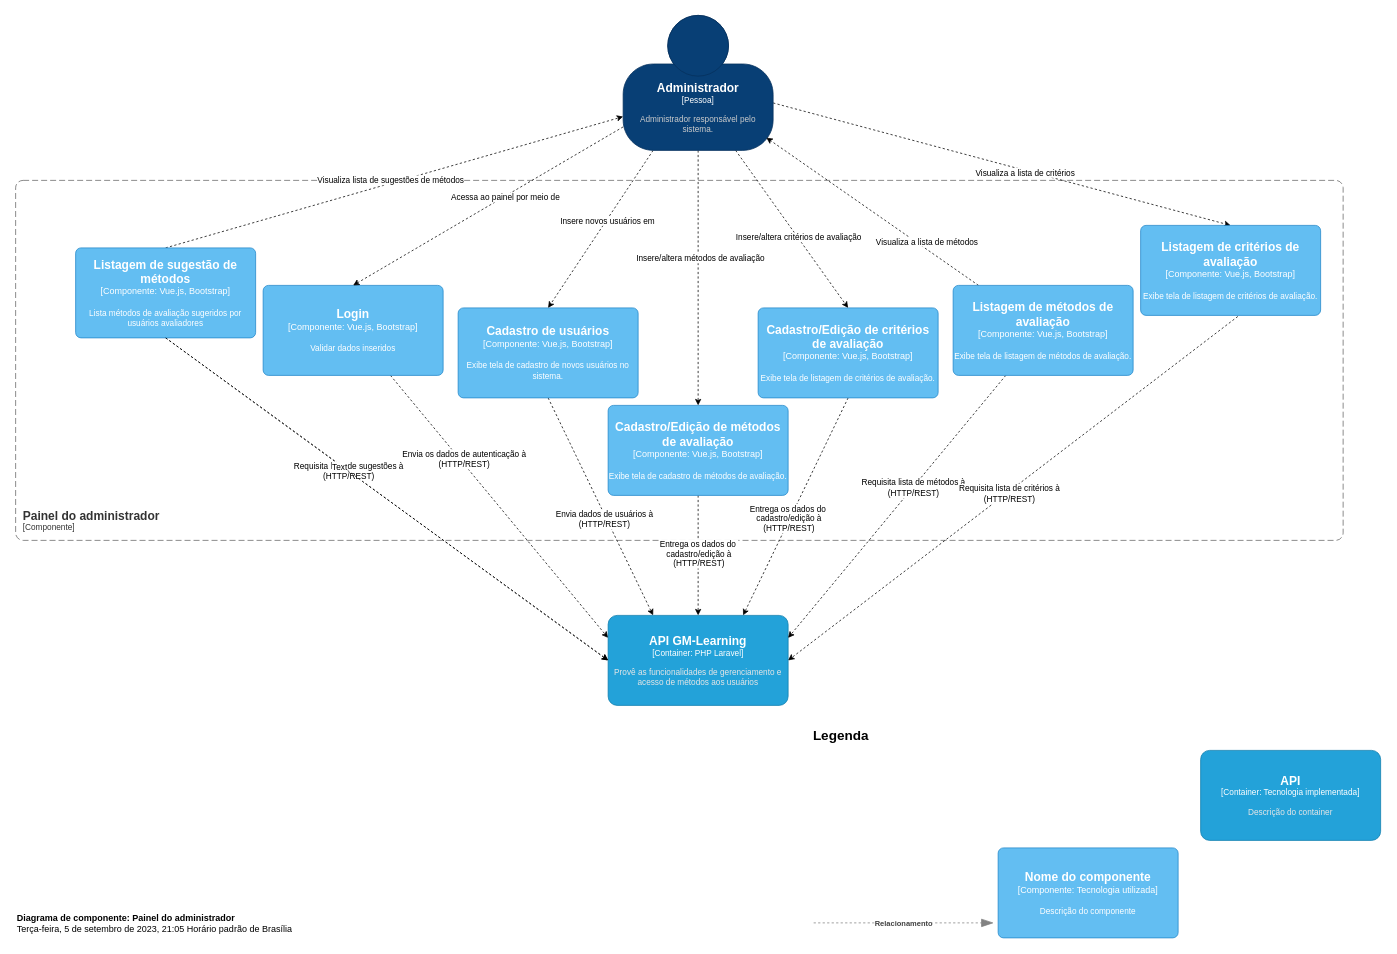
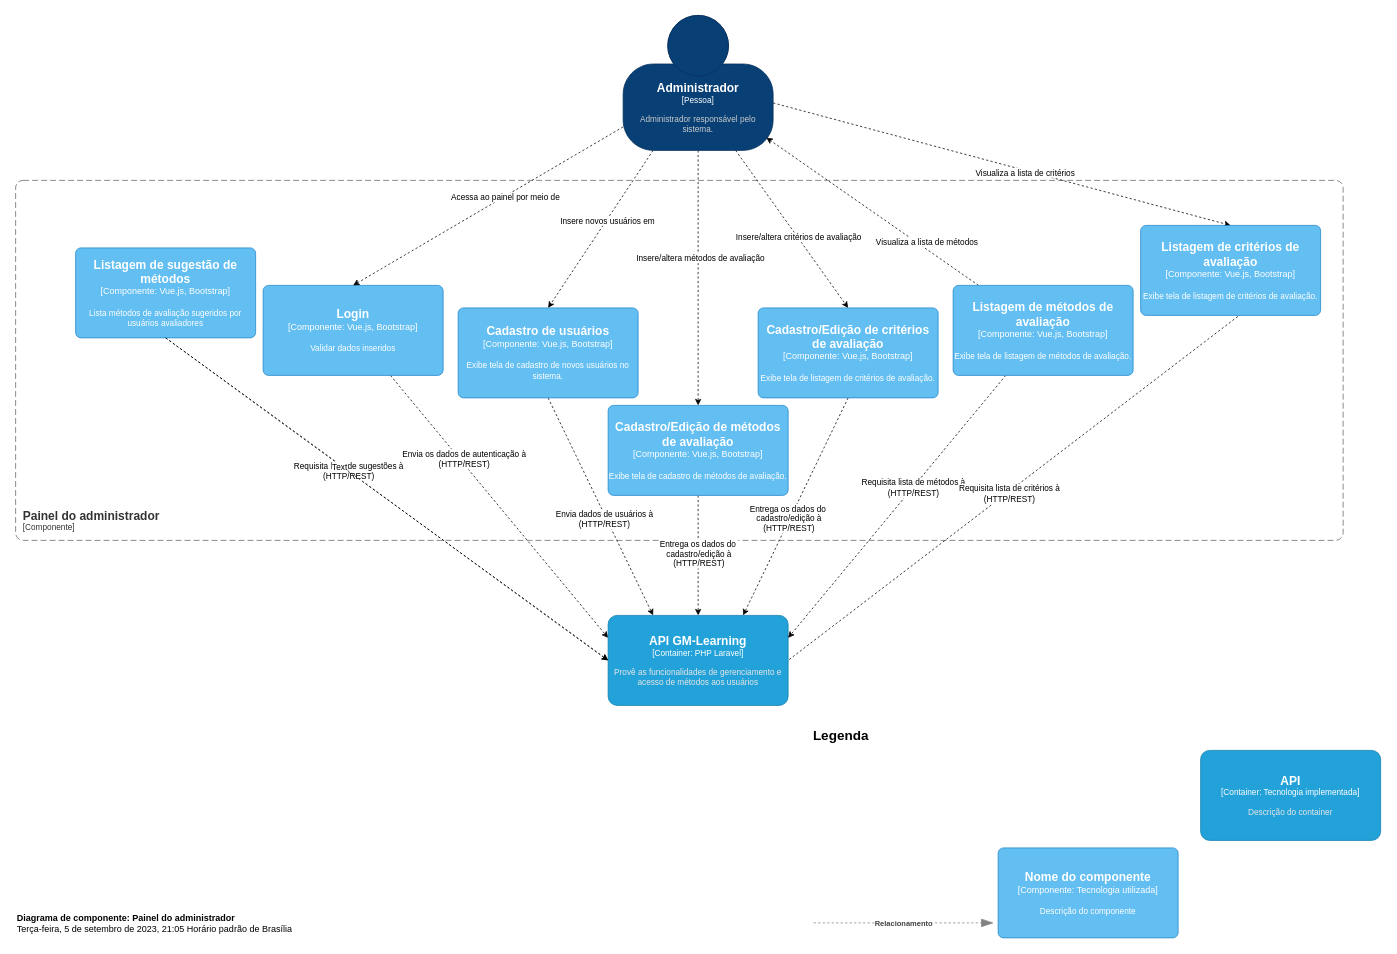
  <mxCell id="0" />
  <mxCell id="1" parent="0" />
  <mxCell id="2" value="&lt;font style=&quot;font-size: 16px&quot;&gt;&lt;b&gt;&lt;div style=&quot;text-align: left&quot;&gt;Painel do administrador&lt;/div&gt;&lt;/b&gt;&lt;/font&gt;&lt;div style=&quot;text-align: left&quot;&gt;[Componente]&lt;/div&gt;" style="rounded=1;fontSize=11;whiteSpace=wrap;html=1;dashed=1;arcSize=20;fillColor=none;strokeColor=#666666;fontColor=#333333;labelBackgroundColor=none;align=left;verticalAlign=bottom;labelBorderColor=none;spacingTop=0;spacing=10;dashPattern=8 4;metaEdit=1;rotatable=0;perimeter=rectanglePerimeter;noLabel=0;labelPadding=0;allowArrows=0;connectable=0;expand=0;recursiveResize=0;editable=1;pointerEvents=0;absoluteArcSize=1;points=[[0.25,0,0],[0.5,0,0],[0.75,0,0],[1,0.25,0],[1,0.5,0],[1,0.75,0],[0.75,1,0],[0.5,1,0],[0.25,1,0],[0,0.75,0],[0,0.5,0],[0,0.25,0]];" vertex="1" parent="1"><mxGeometry x="20" y="240" width="1770" height="480" as="geometry" /></mxCell>
  <mxCell id="3" style="rounded=0;orthogonalLoop=1;jettySize=auto;html=1;dashed=1;entryX=0;entryY=0.25;entryDx=0;entryDy=0;entryPerimeter=0;" edge="1" parent="1" source="5" target="26"><mxGeometry relative="1" as="geometry" /></mxCell>
  <mxCell id="4" value="&lt;div&gt;Envia os dados de autenticação à&lt;br&gt;&lt;/div&gt;&lt;div&gt;(HTTP/REST)&lt;br&gt;&lt;/div&gt;" style="edgeLabel;html=1;align=center;verticalAlign=middle;resizable=0;points=[];" vertex="1" connectable="0" parent="3"><mxGeometry x="-0.351" y="4" relative="1" as="geometry"><mxPoint as="offset" /></mxGeometry></mxCell>
  <mxCell id="5" value="&lt;font style=&quot;font-size: 16px&quot;&gt;&lt;b&gt;Login&lt;/b&gt;&lt;/font&gt;&lt;div&gt;[Componente: Vue.js, Bootstrap]&lt;/div&gt;&lt;br&gt;&lt;div&gt;&lt;font style=&quot;font-size: 11px&quot;&gt;Validar dados inseridos&lt;/font&gt;&lt;/div&gt;" style="rounded=1;whiteSpace=wrap;html=1;labelBackgroundColor=none;fillColor=#63BEF2;fontColor=#ffffff;align=center;arcSize=6;strokeColor=#2086C9;metaEdit=1;resizable=0;points=[[0.25,0,0],[0.5,0,0],[0.75,0,0],[1,0.25,0],[1,0.5,0],[1,0.75,0],[0.75,1,0],[0.5,1,0],[0.25,1,0],[0,0.75,0],[0,0.5,0],[0,0.25,0]];" vertex="1" parent="1"><mxGeometry x="350" y="380" width="240" height="120" as="geometry" /></mxCell>
  <mxCell id="6" style="rounded=0;orthogonalLoop=1;jettySize=auto;html=1;entryX=0.25;entryY=0;entryDx=0;entryDy=0;entryPerimeter=0;dashed=1;jumpStyle=none;" edge="1" parent="1" target="26"><mxGeometry relative="1" as="geometry"><mxPoint x="730" y="530" as="sourcePoint" /></mxGeometry></mxCell>
  <mxCell id="7" value="&lt;div&gt;Envia dados de usuários à&lt;br&gt;&lt;/div&gt;&lt;div&gt;(HTTP/REST)&lt;br&gt;&lt;/div&gt;" style="edgeLabel;html=1;align=center;verticalAlign=middle;resizable=0;points=[];" vertex="1" connectable="0" parent="6"><mxGeometry x="0.103" y="-2" relative="1" as="geometry"><mxPoint x="-1" as="offset" /></mxGeometry></mxCell>
  <mxCell id="8" value="&lt;font style=&quot;font-size: 16px&quot;&gt;&lt;b&gt;Cadastro de usuários&lt;/b&gt;&lt;/font&gt;&lt;div&gt;[Componente: Vue.js, Bootstrap]&lt;/div&gt;&lt;br&gt;&lt;div&gt;&lt;font style=&quot;font-size: 11px&quot;&gt;Exibe tela de cadastro de novos usuários no sistema.&lt;/font&gt;&lt;/div&gt;" style="rounded=1;whiteSpace=wrap;html=1;labelBackgroundColor=none;fillColor=#63BEF2;fontColor=#ffffff;align=center;arcSize=6;strokeColor=#2086C9;metaEdit=1;resizable=0;points=[[0.25,0,0],[0.5,0,0],[0.75,0,0],[1,0.25,0],[1,0.5,0],[1,0.75,0],[0.75,1,0],[0.5,1,0],[0.25,1,0],[0,0.75,0],[0,0.5,0],[0,0.25,0]];" vertex="1" parent="1"><mxGeometry x="610" y="410" width="240" height="120" as="geometry" /></mxCell>
  <mxCell id="9" style="rounded=0;orthogonalLoop=1;jettySize=auto;html=1;entryX=0.5;entryY=0;entryDx=0;entryDy=0;entryPerimeter=0;dashed=1;" edge="1" parent="1" source="11" target="26"><mxGeometry relative="1" as="geometry" /></mxCell>
  <mxCell id="10" value="Entrega os dados do&amp;nbsp;&lt;br&gt;&lt;div&gt;cadastro/edição à&lt;/div&gt;(HTTP/REST)" style="edgeLabel;html=1;align=center;verticalAlign=middle;resizable=0;points=[];" connectable="0" vertex="1" parent="9"><mxGeometry x="-0.033" relative="1" as="geometry"><mxPoint as="offset" /></mxGeometry></mxCell>
  <mxCell id="11" value="&lt;font style=&quot;font-size: 16px&quot;&gt;&lt;b&gt;Cadastro/Edição de métodos de avaliação &lt;/b&gt;&lt;/font&gt;&lt;div&gt;[Componente: Vue.js, Bootstrap]&lt;/div&gt;&lt;br&gt;&lt;div&gt;&lt;font style=&quot;font-size: 11px&quot;&gt;Exibe tela de cadastro de métodos de avaliação.&lt;/font&gt;&lt;/div&gt;" style="rounded=1;whiteSpace=wrap;html=1;labelBackgroundColor=none;fillColor=#63BEF2;fontColor=#ffffff;align=center;arcSize=6;strokeColor=#2086C9;metaEdit=1;resizable=0;points=[[0.25,0,0],[0.5,0,0],[0.75,0,0],[1,0.25,0],[1,0.5,0],[1,0.75,0],[0.75,1,0],[0.5,1,0],[0.25,1,0],[0,0.75,0],[0,0.5,0],[0,0.25,0]];" vertex="1" parent="1"><mxGeometry x="810" y="540" width="240" height="120" as="geometry" /></mxCell>
  <mxCell id="12" style="rounded=0;orthogonalLoop=1;jettySize=auto;html=1;entryX=0.75;entryY=0;entryDx=0;entryDy=0;entryPerimeter=0;dashed=1;exitX=0.5;exitY=1;exitDx=0;exitDy=0;exitPerimeter=0;" edge="1" parent="1" source="14" target="26"><mxGeometry relative="1" as="geometry" /></mxCell>
  <mxCell id="13" value="Entrega os dados do&amp;nbsp;&lt;br&gt;&lt;div&gt;cadastro/edição à&lt;/div&gt;(HTTP/REST)" style="edgeLabel;html=1;align=center;verticalAlign=middle;resizable=0;points=[];" vertex="1" connectable="0" parent="12"><mxGeometry x="0.025" y="1" relative="1" as="geometry"><mxPoint x="-9" y="11" as="offset" /></mxGeometry></mxCell>
  <mxCell id="14" value="&lt;font style=&quot;font-size: 16px&quot;&gt;&lt;b&gt;Cadastro/Edição de critérios de avaliação&lt;/b&gt;&lt;/font&gt;&lt;div&gt;[Componente: Vue.js, Bootstrap]&lt;/div&gt;&lt;br&gt;&lt;div&gt;&lt;font style=&quot;font-size: 11px&quot;&gt;Exibe tela de listagem de critérios de avaliação.&lt;/font&gt;&lt;/div&gt;" style="rounded=1;whiteSpace=wrap;html=1;labelBackgroundColor=none;fillColor=#63BEF2;fontColor=#ffffff;align=center;arcSize=6;strokeColor=#2086C9;metaEdit=1;resizable=0;points=[[0.25,0,0],[0.5,0,0],[0.75,0,0],[1,0.25,0],[1,0.5,0],[1,0.75,0],[0.75,1,0],[0.5,1,0],[0.25,1,0],[0,0.75,0],[0,0.5,0],[0,0.25,0]];" vertex="1" parent="1"><mxGeometry x="1010" y="410" width="240" height="120" as="geometry" /></mxCell>
  <mxCell id="15" style="rounded=0;orthogonalLoop=1;jettySize=auto;html=1;entryX=0.5;entryY=0;entryDx=0;entryDy=0;entryPerimeter=0;dashed=1;" edge="1" parent="1" source="25" target="5"><mxGeometry relative="1" as="geometry" /></mxCell>
  <mxCell id="16" value="Acessa ao painel por meio de" style="edgeLabel;html=1;align=center;verticalAlign=middle;resizable=0;points=[];" connectable="0" vertex="1" parent="15"><mxGeometry x="-0.123" y="1" relative="1" as="geometry"><mxPoint as="offset" /></mxGeometry></mxCell>
  <mxCell id="17" style="rounded=0;orthogonalLoop=1;jettySize=auto;html=1;entryX=0.5;entryY=0;entryDx=0;entryDy=0;entryPerimeter=0;dashed=1;" edge="1" parent="1" source="25" target="8"><mxGeometry relative="1" as="geometry" /></mxCell>
  <mxCell id="18" value="Insere novos usuários em" style="edgeLabel;html=1;align=center;verticalAlign=middle;resizable=0;points=[];" vertex="1" connectable="0" parent="17"><mxGeometry x="-0.11" y="1" relative="1" as="geometry"><mxPoint as="offset" /></mxGeometry></mxCell>
  <mxCell id="19" style="rounded=0;orthogonalLoop=1;jettySize=auto;html=1;entryX=0.5;entryY=0;entryDx=0;entryDy=0;entryPerimeter=0;dashed=1;" edge="1" parent="1" source="25" target="11"><mxGeometry relative="1" as="geometry" /></mxCell>
  <mxCell id="20" value="Insere/altera métodos de avaliação" style="edgeLabel;html=1;align=center;verticalAlign=middle;resizable=0;points=[];" vertex="1" connectable="0" parent="19"><mxGeometry x="-0.159" y="2" relative="1" as="geometry"><mxPoint as="offset" /></mxGeometry></mxCell>
  <mxCell id="21" style="rounded=0;orthogonalLoop=1;jettySize=auto;html=1;entryX=0.5;entryY=0;entryDx=0;entryDy=0;entryPerimeter=0;exitX=0.75;exitY=1;exitDx=0;exitDy=0;exitPerimeter=0;dashed=1;" edge="1" parent="1" source="25" target="14"><mxGeometry relative="1" as="geometry" /></mxCell>
  <mxCell id="22" value="Insere/altera critérios de avaliação" style="edgeLabel;html=1;align=center;verticalAlign=middle;resizable=0;points=[];" vertex="1" connectable="0" parent="21"><mxGeometry x="0.11" y="1" relative="1" as="geometry"><mxPoint as="offset" /></mxGeometry></mxCell>
  <mxCell id="23" style="rounded=0;orthogonalLoop=1;jettySize=auto;html=1;entryX=0.5;entryY=0;entryDx=0;entryDy=0;entryPerimeter=0;dashed=1;" edge="1" parent="1" source="25" target="34"><mxGeometry relative="1" as="geometry" /></mxCell>
  <mxCell id="24" value="Visualiza a lista de critérios" style="edgeLabel;html=1;align=center;verticalAlign=middle;resizable=0;points=[];" vertex="1" connectable="0" parent="23"><mxGeometry x="0.103" y="-3" relative="1" as="geometry"><mxPoint as="offset" /></mxGeometry></mxCell>
  <mxCell id="25" value="&lt;font style=&quot;font-size: 16px&quot;&gt;&lt;b&gt;Administrador&lt;/b&gt;&lt;/font&gt;&lt;div&gt;[Pessoa]&lt;/div&gt;&lt;br&gt;&lt;div&gt;&lt;font style=&quot;font-size: 11px&quot;&gt;&lt;font color=&quot;#cccccc&quot;&gt;Administrador responsável pelo sistema.&lt;/font&gt;&lt;/div&gt;" style="html=1;fontSize=11;dashed=0;whiteSpace=wrap;fillColor=#083F75;strokeColor=#06315C;fontColor=#ffffff;shape=mxgraph.c4.person2;align=center;metaEdit=1;points=[[0.5,0,0],[1,0.5,0],[1,0.75,0],[0.75,1,0],[0.5,1,0],[0.25,1,0],[0,0.75,0],[0,0.5,0]];resizable=0;" vertex="1" parent="1"><mxGeometry x="830" width="200" height="180" as="geometry" y="20" /></mxCell>
  <mxCell id="26" value="&lt;font style=&quot;font-size: 16px&quot;&gt;&lt;b&gt;API GM-Learning&lt;/b&gt;&lt;/font&gt;&lt;div&gt;[Container: PHP Laravel]&lt;/div&gt;&lt;br&gt;&lt;div&gt;&lt;font style=&quot;font-size: 11px&quot;&gt;&lt;font color=&quot;#E6E6E6&quot;&gt;Provê as funcionalidades de gerenciamento e acesso de métodos aos usuários&lt;/font&gt;&lt;/div&gt;" style="rounded=1;whiteSpace=wrap;html=1;fontSize=11;labelBackgroundColor=none;fillColor=#23A2D9;fontColor=#ffffff;align=center;arcSize=10;strokeColor=#0E7DAD;metaEdit=1;resizable=0;points=[[0.25,0,0],[0.5,0,0],[0.75,0,0],[1,0.25,0],[1,0.5,0],[1,0.75,0],[0.75,1,0],[0.5,1,0],[0.25,1,0],[0,0.75,0],[0,0.5,0],[0,0.25,0]];" vertex="1" parent="1"><mxGeometry x="810" y="820" width="240" height="120" as="geometry" /></mxCell>
  <mxCell id="27" style="rounded=0;orthogonalLoop=1;jettySize=auto;html=1;entryX=1;entryY=0.25;entryDx=0;entryDy=0;entryPerimeter=0;dashed=1;" edge="1" parent="1" source="31" target="26"><mxGeometry relative="1" as="geometry" /></mxCell>
  <mxCell id="28" value="&lt;div&gt;Requisita lista de métodos à&lt;/div&gt;&lt;div&gt;(HTTP/REST)&lt;br&gt;&lt;/div&gt;" style="edgeLabel;html=1;align=center;verticalAlign=middle;resizable=0;points=[];" vertex="1" connectable="0" parent="27"><mxGeometry x="-0.148" relative="1" as="geometry"><mxPoint as="offset" /></mxGeometry></mxCell>
  <mxCell id="29" style="rounded=0;orthogonalLoop=1;jettySize=auto;html=1;entryX=0.955;entryY=0.906;entryDx=0;entryDy=0;entryPerimeter=0;dashed=1;" edge="1" parent="1" source="31" target="25"><mxGeometry relative="1" as="geometry" /></mxCell>
  <mxCell id="30" value="Visualiza a lista de métodos" style="edgeLabel;html=1;align=center;verticalAlign=middle;resizable=0;points=[];" vertex="1" connectable="0" parent="29"><mxGeometry x="-0.196" y="4" relative="1" as="geometry"><mxPoint x="47" y="18" as="offset" /></mxGeometry></mxCell>
  <mxCell id="31" value="&lt;font style=&quot;font-size: 16px&quot;&gt;&lt;b&gt;Listagem de métodos de avaliação &lt;/b&gt;&lt;/font&gt;&lt;div&gt;[Componente: Vue.js, Bootstrap]&lt;/div&gt;&lt;br&gt;&lt;div&gt;&lt;font style=&quot;font-size: 11px&quot;&gt;Exibe tela de listagem de métodos de avaliação.&lt;/font&gt;&lt;/div&gt;" style="rounded=1;whiteSpace=wrap;html=1;labelBackgroundColor=none;fillColor=#63BEF2;fontColor=#ffffff;align=center;arcSize=6;strokeColor=#2086C9;metaEdit=1;resizable=0;points=[[0.25,0,0],[0.5,0,0],[0.75,0,0],[1,0.25,0],[1,0.5,0],[1,0.75,0],[0.75,1,0],[0.5,1,0],[0.25,1,0],[0,0.75,0],[0,0.5,0],[0,0.25,0]];" vertex="1" parent="1"><mxGeometry x="1270" y="380" width="240" height="120" as="geometry" /></mxCell>
- <mxCell id="32" style="rounded=0;orthogonalLoop=1;jettySize=auto;html=1;entryX=1;entryY=0.5;entryDx=0;entryDy=0;entryPerimeter=0;exitX=0.54;exitY=1.012;exitDx=0;exitDy=0;exitPerimeter=0;dashed=1;" edge="1" parent="1" source="34" target="26"><mxGeometry relative="1" as="geometry" /></mxCell>
+ <mxCell id="32" style="rounded=0;orthogonalLoop=1;jettySize=auto;html=1;entryX=1;entryY=0.5;entryDx=0;entryDy=0;entryPerimeter=0;exitX=0.54;exitY=1.012;exitDx=0;exitDy=0;exitPerimeter=0;dashed=1;endArrow=none;" edge="1" parent="1" source="34" target="26"><mxGeometry relative="1" as="geometry" /></mxCell>
  <mxCell id="33" value="&lt;div&gt;Requisita lista de critérios à&lt;/div&gt;&lt;div&gt;(HTTP/REST)&lt;br&gt;&lt;/div&gt;" style="edgeLabel;html=1;align=center;verticalAlign=middle;resizable=0;points=[];" vertex="1" connectable="0" parent="32"><mxGeometry x="0.021" y="3" relative="1" as="geometry"><mxPoint x="-1" as="offset" /></mxGeometry></mxCell>
  <mxCell id="34" value="&lt;font style=&quot;font-size: 16px&quot;&gt;&lt;b&gt;Listagem de critérios de avaliação &lt;/b&gt;&lt;/font&gt;&lt;div&gt;[Componente: Vue.js, Bootstrap]&lt;/div&gt;&lt;br&gt;&lt;div&gt;&lt;font style=&quot;font-size: 11px&quot;&gt;Exibe tela de listagem de critérios de avaliação.&lt;/font&gt;&lt;/div&gt;" style="rounded=1;whiteSpace=wrap;html=1;labelBackgroundColor=none;fillColor=#63BEF2;fontColor=#ffffff;align=center;arcSize=6;strokeColor=#2086C9;metaEdit=1;resizable=0;points=[[0.25,0,0],[0.5,0,0],[0.75,0,0],[1,0.25,0],[1,0.5,0],[1,0.75,0],[0.75,1,0],[0.5,1,0],[0.25,1,0],[0,0.75,0],[0,0.5,0],[0,0.25,0]];" vertex="1" parent="1"><mxGeometry x="1520" y="300" width="240" height="120" as="geometry" /></mxCell>
- <mxCell id="35" style="rounded=0;orthogonalLoop=1;jettySize=auto;html=1;entryX=0;entryY=0.75;entryDx=0;entryDy=0;entryPerimeter=0;dashed=1;exitX=0.5;exitY=0;exitDx=0;exitDy=0;exitPerimeter=0;" edge="1" parent="1" source="39" target="25"><mxGeometry relative="1" as="geometry" /></mxCell>
- <mxCell id="36" value="Visualiza lista de sugestões de métodos" style="edgeLabel;html=1;align=center;verticalAlign=middle;resizable=0;points=[];" vertex="1" connectable="0" parent="35"><mxGeometry x="0.044" y="-2" relative="1" as="geometry"><mxPoint x="-19" y="-1" as="offset" /></mxGeometry></mxCell>
  <mxCell id="37" style="rounded=0;orthogonalLoop=1;jettySize=auto;html=1;entryX=0;entryY=0.5;entryDx=0;entryDy=0;entryPerimeter=0;dashed=1;exitX=0.5;exitY=1;exitDx=0;exitDy=0;exitPerimeter=0;" edge="1" parent="1" source="39" target="26"><mxGeometry relative="1" as="geometry" /></mxCell>
  <mxCell id="38" value="&lt;div&gt;Requisita lista de sugestões à&lt;/div&gt;&lt;div&gt;(HTTP/REST)&lt;br&gt;&lt;/div&gt;" style="edgeLabel;html=1;align=center;verticalAlign=middle;resizable=0;points=[];" vertex="1" connectable="0" parent="37"><mxGeometry x="-0.176" relative="1" as="geometry"><mxPoint as="offset" /></mxGeometry></mxCell>
  <mxCell id="39" value="&lt;font style=&quot;font-size: 16px&quot;&gt;&lt;b&gt;Listagem de sugestão de métodos&lt;/b&gt;&lt;/font&gt;&lt;div&gt;[Componente: Vue.js, Bootstrap]&lt;/div&gt;&lt;br&gt;&lt;div&gt;&lt;font style=&quot;font-size: 11px&quot;&gt;Lista métodos de avaliação sugeridos por usuários avaliadores&lt;/font&gt;&lt;/div&gt;" style="rounded=1;whiteSpace=wrap;html=1;labelBackgroundColor=none;fillColor=#63BEF2;fontColor=#ffffff;align=center;arcSize=6;strokeColor=#2086C9;metaEdit=1;resizable=0;points=[[0.25,0,0],[0.5,0,0],[0.75,0,0],[1,0.25,0],[1,0.5,0],[1,0.75,0],[0.75,1,0],[0.5,1,0],[0.25,1,0],[0,0.75,0],[0,0.5,0],[0,0.25,0]];" vertex="1" parent="1"><mxGeometry x="100" y="330" width="240" height="120" as="geometry" /></mxCell>
  <mxCell id="40" style="rounded=0;orthogonalLoop=1;jettySize=auto;html=1;entryX=0;entryY=0.5;entryDx=0;entryDy=0;entryPerimeter=0;dashed=1;exitX=0.5;exitY=1;exitDx=0;exitDy=0;exitPerimeter=0;" edge="1" parent="1" source="39" target="26"><mxGeometry relative="1" as="geometry" /></mxCell>
  <mxCell id="41" value="Text" style="edgeLabel;html=1;align=center;verticalAlign=middle;resizable=0;points=[];" connectable="0" vertex="1" parent="40"><mxGeometry x="-0.21" y="-2" relative="1" as="geometry"><mxPoint as="offset" /></mxGeometry></mxCell>
  <mxCell id="42" value="&lt;font style=&quot;font-size: 12px;&quot;&gt;&lt;b style=&quot;font-size: 12px;&quot;&gt;&lt;div style=&quot;text-align: left; font-size: 12px;&quot;&gt;Diagrama de componente: Painel do administrador&lt;/div&gt;&lt;/b&gt;&lt;/font&gt;&lt;div style=&quot;text-align: left; font-size: 12px;&quot;&gt;Terça-feira, 5 de setembro de 2023, 21:05 Horário padrão de Brasília&lt;/div&gt;" style="text;html=1;strokeColor=none;fillColor=none;align=left;verticalAlign=top;whiteSpace=wrap;rounded=0;metaEdit=1;allowArrows=0;resizable=1;rotatable=0;connectable=0;recursiveResize=0;expand=0;pointerEvents=0;points=[[0.25,0,0],[0.5,0,0],[0.75,0,0],[1,0.25,0],[1,0.5,0],[1,0.75,0],[0.75,1,0],[0.5,1,0],[0.25,1,0],[0,0.75,0],[0,0.5,0],[0,0.25,0]];fontSize=12;" vertex="1" parent="1"><mxGeometry x="20" y="1210" width="380" height="40" as="geometry" /></mxCell>
  <mxCell id="43" value="&lt;b style=&quot;font-size: 18px;&quot;&gt;&lt;font style=&quot;font-size: 18px;&quot;&gt;Legenda&lt;/font&gt;&lt;/b&gt;" style="text;html=1;align=center;verticalAlign=middle;resizable=0;points=[];autosize=1;strokeColor=none;fillColor=none;fontSize=18;" vertex="1" parent="1"><mxGeometry x="1070" y="960" width="100" height="40" as="geometry" /></mxCell>
  <mxCell id="44" value="&lt;div style=&quot;text-align: left&quot;&gt;&lt;div style=&quot;text-align: center&quot;&gt;&lt;b&gt;Relacionamento&lt;/b&gt;&lt;/div&gt;" style="endArrow=blockThin;html=1;fontSize=10;fontColor=#404040;strokeWidth=1;endFill=1;strokeColor=#828282;elbow=vertical;metaEdit=1;endSize=14;startSize=14;jumpStyle=arc;jumpSize=16;rounded=0;edgeStyle=orthogonalEdgeStyle;dashed=1;" edge="1" parent="1"><mxGeometry width="240" relative="1" as="geometry"><mxPoint x="1084" y="1230" as="sourcePoint" /><mxPoint x="1324" y="1230" as="targetPoint" /></mxGeometry></mxCell>
  <mxCell id="45" value="&lt;font style=&quot;font-size: 16px&quot;&gt;&lt;b&gt;Nome do componente&lt;/b&gt;&lt;/font&gt;&lt;div&gt;[Componente: Tecnologia utilizada]&lt;/div&gt;&lt;br&gt;&lt;div&gt;&lt;font style=&quot;font-size: 11px&quot;&gt;Descrição do componente&lt;/font&gt;&lt;/div&gt;" style="rounded=1;whiteSpace=wrap;html=1;labelBackgroundColor=none;fillColor=#63BEF2;fontColor=#ffffff;align=center;arcSize=6;strokeColor=#2086C9;metaEdit=1;resizable=0;points=[[0.25,0,0],[0.5,0,0],[0.75,0,0],[1,0.25,0],[1,0.5,0],[1,0.75,0],[0.75,1,0],[0.5,1,0],[0.25,1,0],[0,0.75,0],[0,0.5,0],[0,0.25,0]];" vertex="1" parent="1"><mxGeometry x="1330" y="1130" width="240" height="120" as="geometry" /></mxCell>
  <mxCell id="46" value="&lt;font style=&quot;font-size: 16px&quot;&gt;&lt;b&gt;API&lt;/b&gt;&lt;/font&gt;&lt;div&gt;[Container: Tecnologia implementada]&lt;/div&gt;&lt;br&gt;&lt;div&gt;&lt;font style=&quot;font-size: 11px&quot;&gt;&lt;font color=&quot;#E6E6E6&quot;&gt;Descrição do container&lt;/font&gt;&lt;/div&gt;" style="rounded=1;whiteSpace=wrap;html=1;fontSize=11;labelBackgroundColor=none;fillColor=#23A2D9;fontColor=#ffffff;align=center;arcSize=10;strokeColor=#0E7DAD;metaEdit=1;resizable=0;points=[[0.25,0,0],[0.5,0,0],[0.75,0,0],[1,0.25,0],[1,0.5,0],[1,0.75,0],[0.75,1,0],[0.5,1,0],[0.25,1,0],[0,0.75,0],[0,0.5,0],[0,0.25,0]];" vertex="1" parent="1"><mxGeometry x="1600" y="1000" width="240" height="120" as="geometry" /></mxCell>
